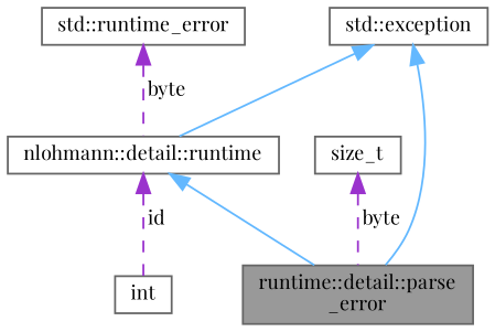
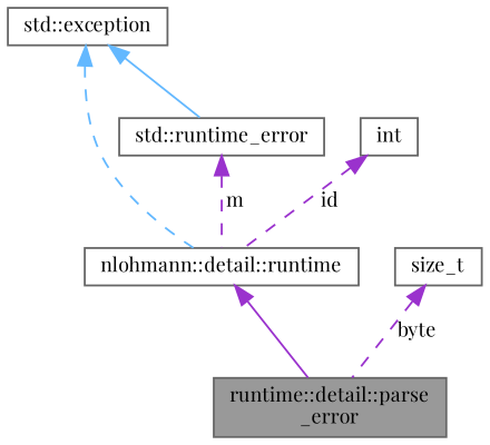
  digraph {
    fontname="Playfair Display"
    node [color=gray40 fillcolor=white fontname="Playfair Display" fontsize=10 shape=box style=filled]
    edge [color=steelblue1 dir=back fontname="Playfair Display" fontsize=10 labelfontname=Helvetica labelfontsize=10 style=solid]
    n1 [fillcolor=grey60 fontcolor=black height=0.2 label="runtime::detail::parse\l_error" width=0.4]
    n2 [height=0.2 label="nlohmann::detail::runtime" width=0.4]
    n3 [height=0.2 label="std::exception" width=0.4]
    n4 [height=0.2 label="std::runtime_error" width=0.4]
    n5 [height=0.2 label=int width=0.4]
    n6 [height=0.2 label=size_t width=0.4]
-   n2 -> n1
-   n3 -> n2
-   n3 -> n1
-   n4 -> n2 [color=darkorchid3 label=" byte" style=dashed]
-   n2 -> n5 [color=darkorchid3 label=" id" style=dashed]
+   n2 -> n1 [color=darkorchid3]
+   n3 -> n2 [style=dashed]
+   n3 -> n4
+   n4 -> n2 [color=darkorchid3 label=" m" style=dashed]
+   n5 -> n2 [color=darkorchid3 label=" id" style=dashed]
    n6 -> n1 [color=darkorchid3 label=" byte" style=dashed]
  }
